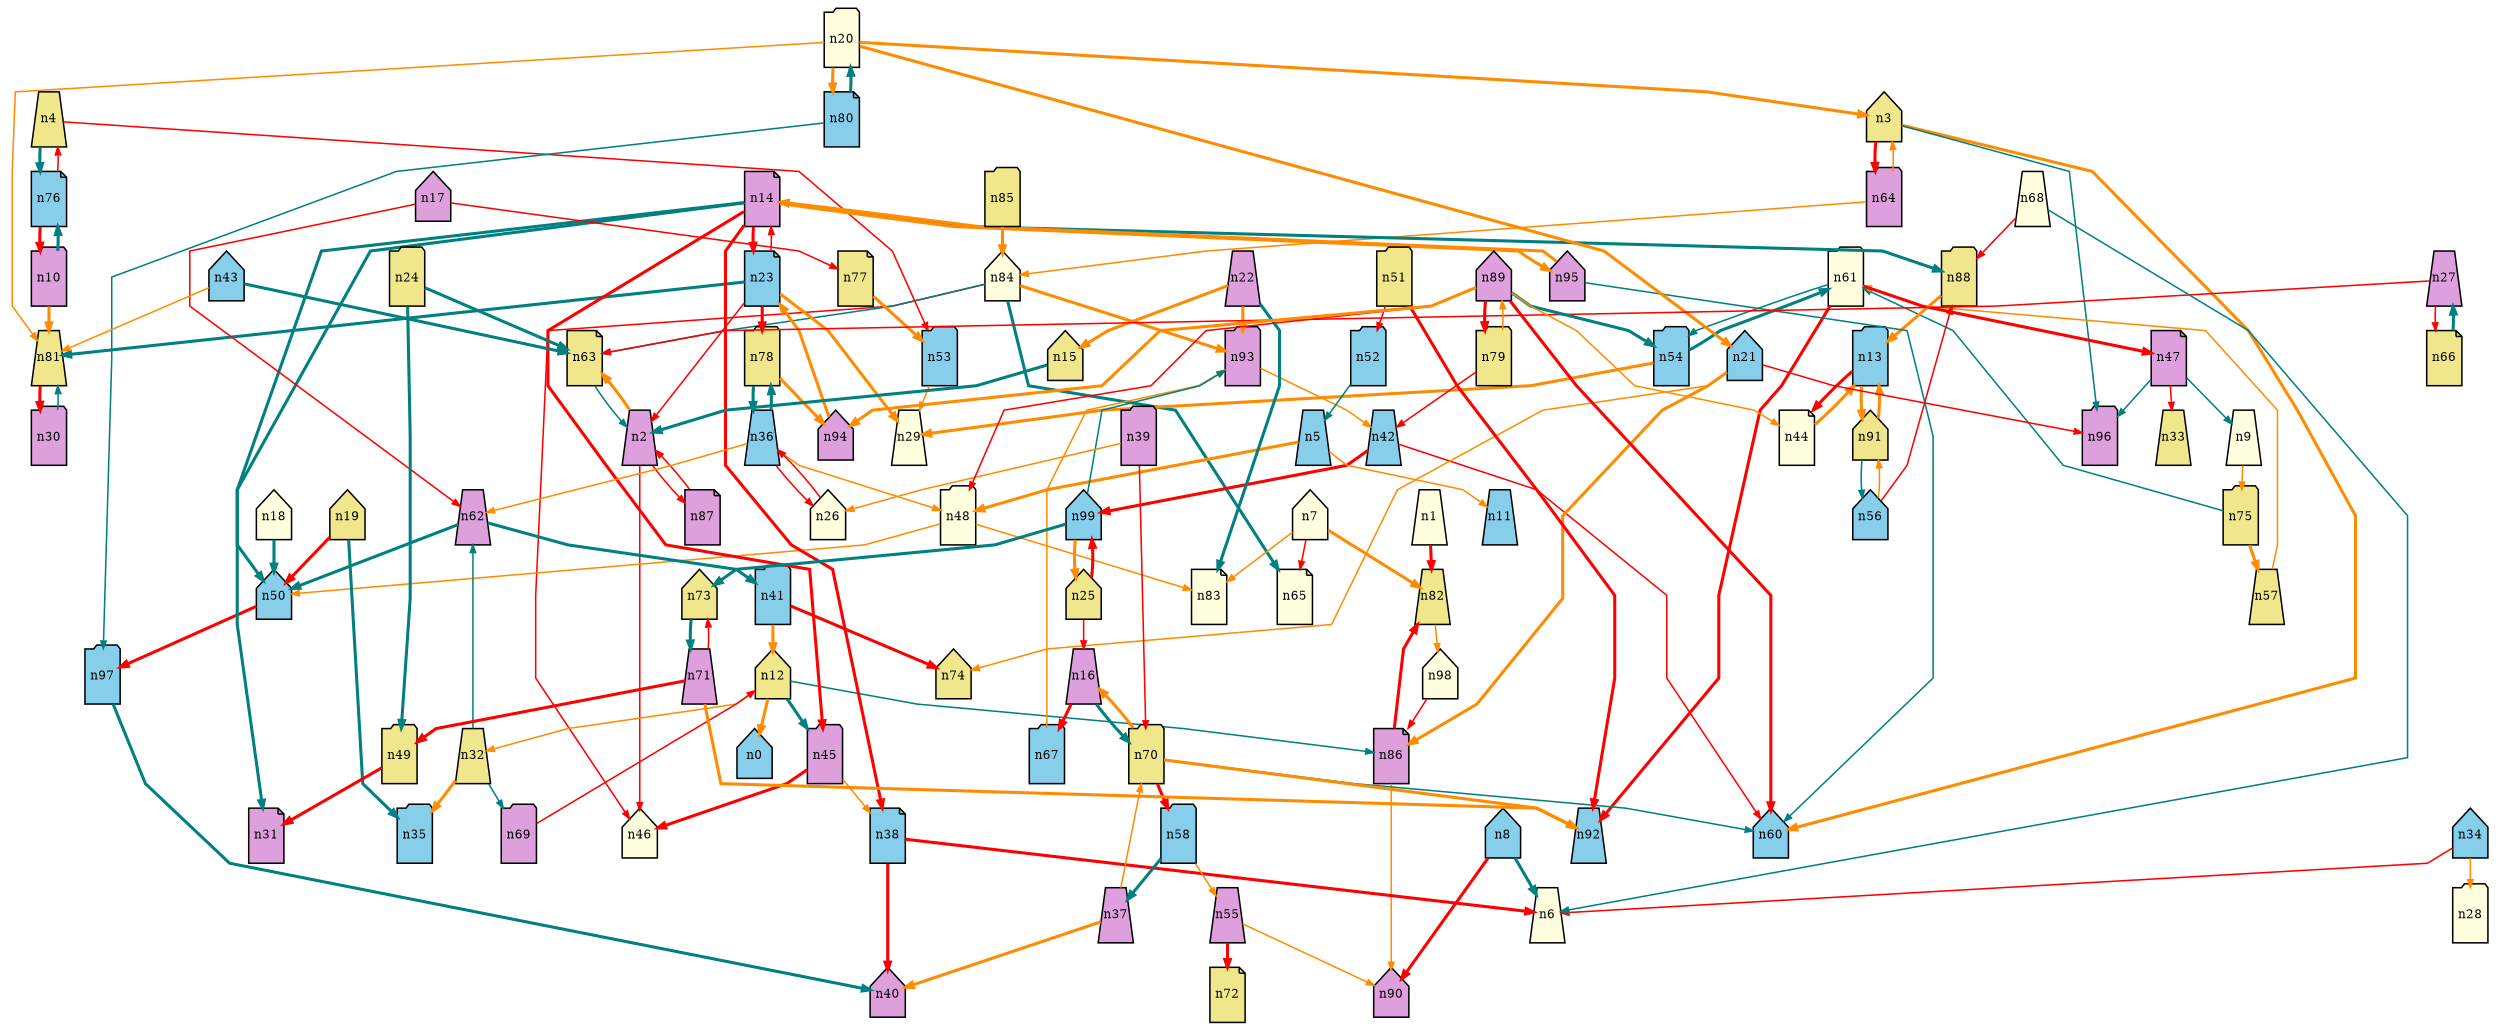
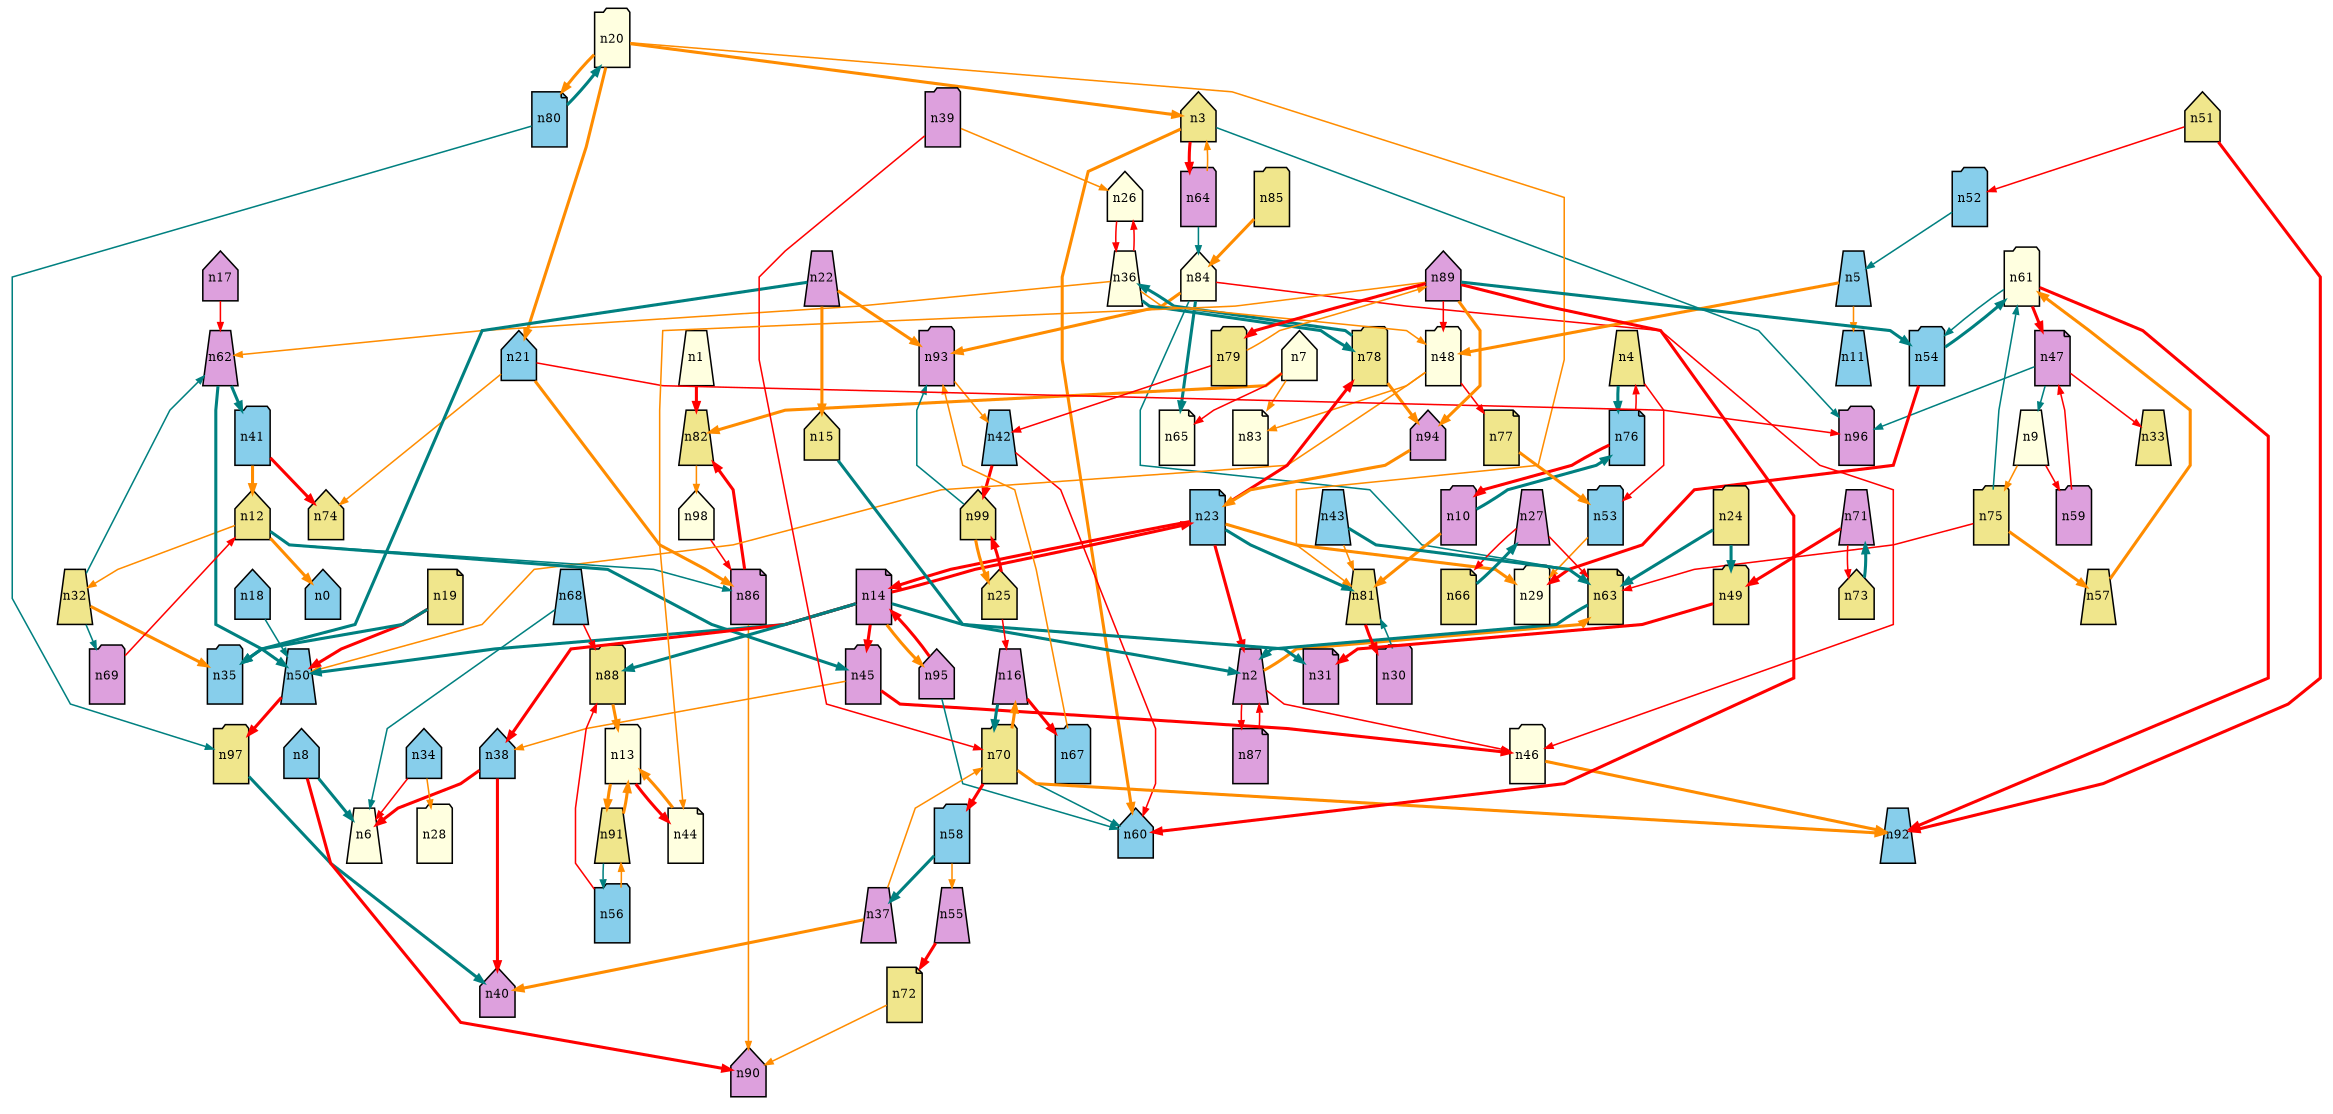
  digraph {
    fontsize=8
    nodesep=0.22
    nodesize=0.32
    ranksep=0.22
    splines=polyline
    node [fillcolor=khaki fixedsize=shape fontsize=8 shape=folder style=filled]
    edge [arrowsize=0.5 color=red style=bold]
    n82 [shape=trapezium width=0.32]
    n98 [fillcolor=lightyellow shape=house width=0.32]
    n86 [fillcolor=plum shape=note width=0.32]
    n90 [fillcolor=plum shape=house width=0.32]
    n1 [fillcolor=lightyellow shape=trapezium width=0.32]
    n2 [fillcolor=plum shape=trapezium width=0.32]
-   n46 [fillcolor=lightyellow shape=house width=0.32]
+   n46 [fillcolor=lightyellow width=0.32]
    n63 [shape=note width=0.32]
    n87 [fillcolor=plum shape=note width=0.32]
    n3 [shape=house width=0.32]
    n60 [fillcolor=skyblue shape=house width=0.32]
    n64 [fillcolor=plum width=0.32]
    n96 [fillcolor=plum width=0.32]
    n84 [fillcolor=lightyellow shape=house width=0.32]
    n65 [fillcolor=lightyellow shape=note width=0.32]
    n93 [fillcolor=plum width=0.32]
    n42 [fillcolor=skyblue shape=trapezium width=0.32]
    n53 [fillcolor=skyblue width=0.32]
-   n29 [fillcolor=lightyellow shape=trapezium width=0.32]
+   n29 [fillcolor=lightyellow width=0.32]
    n4 [shape=trapezium width=0.32]
    n76 [fillcolor=skyblue shape=note width=0.32]
    n10 [fillcolor=plum width=0.32]
    n81 [shape=trapezium width=0.32]
    n5 [fillcolor=skyblue shape=trapezium width=0.32]
    n11 [fillcolor=skyblue shape=trapezium width=0.32]
    n48 [fillcolor=lightyellow width=0.32]
-   n50 [fillcolor=skyblue shape=house width=0.32]
+   n50 [fillcolor=skyblue shape=trapezium width=0.32]
    n83 [fillcolor=lightyellow shape=note width=0.32]
-   n97 [fillcolor=skyblue width=0.32]
+   n97 [width=0.32]
    n40 [fillcolor=plum shape=house width=0.32]
    n7 [fillcolor=lightyellow shape=house width=0.32]
    n8 [fillcolor=skyblue shape=house width=0.32]
    n6 [fillcolor=lightyellow shape=trapezium width=0.32]
    n75 [width=0.32]
    n57 [shape=trapezium width=0.32]
    n61 [fillcolor=lightyellow width=0.32]
    n92 [fillcolor=skyblue shape=trapezium width=0.32]
    n47 [fillcolor=plum shape=note width=0.32]
    n54 [fillcolor=skyblue width=0.32]
    n9 [fillcolor=lightyellow shape=trapezium width=0.32]
    n33 [shape=trapezium width=0.32]
+   n59 [fillcolor=plum width=0.32]
    n30 [fillcolor=plum width=0.32]
    n12 [shape=house width=0.32]
    n0 [fillcolor=skyblue shape=house width=0.32]
    n32 [shape=trapezium width=0.32]
    n45 [fillcolor=plum width=0.32]
    n35 [fillcolor=skyblue width=0.32]
    n62 [fillcolor=plum shape=trapezium width=0.32]
    n69 [fillcolor=plum width=0.32]
-   n38 [fillcolor=skyblue shape=note width=0.32]
+   n38 [fillcolor=skyblue shape=house width=0.32]
    n41 [fillcolor=skyblue width=0.32]
    n74 [shape=house width=0.32]
    n44 [fillcolor=lightyellow shape=note width=0.32]
-   n13 [fillcolor=skyblue width=0.32]
-   n91 [shape=house width=0.32]
-   n56 [fillcolor=skyblue shape=house width=0.32]
+   n13 [fillcolor=lightyellow width=0.32]
+   n91 [shape=trapezium width=0.32]
+   n56 [fillcolor=skyblue width=0.32]
    n88 [width=0.32]
    n23 [fillcolor=skyblue shape=note width=0.32]
    n78 [width=0.32]
    n14 [fillcolor=plum shape=note width=0.32]
    n94 [fillcolor=plum shape=house width=0.32]
-   n36 [fillcolor=skyblue shape=trapezium width=0.32]
+   n36 [fillcolor=lightyellow shape=trapezium width=0.32]
    n31 [fillcolor=plum shape=note width=0.32]
    n95 [fillcolor=plum shape=house width=0.32]
    n26 [fillcolor=lightyellow shape=house width=0.32]
    n15 [shape=house width=0.32]
    n67 [fillcolor=skyblue width=0.32]
-   n99 [fillcolor=skyblue shape=house width=0.32]
+   n99 [shape=house width=0.32]
    n16 [fillcolor=plum shape=trapezium width=0.32]
    n70 [width=0.32]
    n58 [fillcolor=skyblue width=0.32]
    n37 [fillcolor=plum shape=trapezium width=0.32]
    n55 [fillcolor=plum shape=trapezium width=0.32]
    n17 [fillcolor=plum shape=house width=0.32]
    n77 [shape=note width=0.32]
-   n18 [fillcolor=lightyellow shape=house width=0.32]
-   n19 [shape=house width=0.32]
+   n18 [fillcolor=skyblue shape=house width=0.32]
+   n19 [shape=note width=0.32]
    n20 [fillcolor=lightyellow width=0.32]
    n21 [fillcolor=skyblue shape=house width=0.32]
    n80 [fillcolor=skyblue shape=note width=0.32]
    n22 [fillcolor=plum shape=trapezium width=0.32]
    n25 [shape=house width=0.32]
    n73 [shape=house width=0.32]
    n49 [width=0.32]
    n24 [width=0.32]
    n71 [fillcolor=plum shape=trapezium width=0.32]
    n27 [fillcolor=plum shape=trapezium width=0.32]
    n66 [shape=note width=0.32]
    n34 [fillcolor=skyblue shape=house width=0.32]
    n28 [fillcolor=lightyellow width=0.32]
    n39 [fillcolor=plum width=0.32]
    n72 [shape=note width=0.32]
-   n43 [fillcolor=skyblue shape=house width=0.32]
+   n43 [fillcolor=skyblue shape=trapezium width=0.32]
    n52 [fillcolor=skyblue width=0.32]
-   n51 [width=0.32]
-   n68 [fillcolor=lightyellow shape=trapezium width=0.32]
+   n51 [shape=house width=0.32]
+   n68 [fillcolor=skyblue shape=trapezium width=0.32]
    n79 [width=0.32]
    n89 [fillcolor=plum shape=house width=0.32]
    n85 [width=0.32]
    n82 -> n98 [color=darkorange style=solid]
    n98 -> n86 [style=solid]
    n86 -> n82
    n86 -> n90 [color=darkorange style=solid]
    n1 -> n82
    n2 -> n46 [style=solid]
    n2 -> n63 [color=darkorange]
    n2 -> n87 [style=solid]
-   n63 -> n2 [color=teal style=solid]
+   n63 -> n2 [color=teal]
    n87 -> n2 [style=solid]
    n3 -> n60 [color=darkorange]
    n3 -> n64
    n3 -> n96 [color=teal style=solid]
    n64 -> n3 [color=darkorange style=solid]
-   n64 -> n84 [color=darkorange style=solid]
+   n64 -> n84 [color=teal style=solid]
    n84 -> n46 [style=solid]
    n84 -> n63 [color=teal style=solid]
    n84 -> n65 [color=teal]
    n84 -> n93 [color=darkorange]
    n93 -> n42 [color=darkorange style=solid]
    n42 -> n60 [style=solid]
    n42 -> n99
    n53 -> n29 [color=darkorange style=solid]
    n4 -> n53 [style=solid]
    n4 -> n76 [color=teal]
    n76 -> n4 [style=solid]
    n76 -> n10
    n10 -> n76 [color=teal]
    n10 -> n81 [color=darkorange]
    n81 -> n30
    n5 -> n11 [color=darkorange style=solid]
    n5 -> n48 [color=darkorange]
    n48 -> n50 [color=darkorange style=solid]
    n48 -> n83 [color=darkorange style=solid]
    n50 -> n97
    n97 -> n40 [color=teal]
    n7 -> n82 [color=darkorange]
    n7 -> n65 [style=solid]
    n7 -> n83 [color=darkorange style=solid]
    n8 -> n90
    n8 -> n6 [color=teal]
+   n75 -> n63 [style=solid]
    n75 -> n57 [color=darkorange]
    n75 -> n61 [color=teal style=solid]
-   n57 -> n61 [color=darkorange style=solid]
+   n57 -> n61 [color=darkorange]
    n61 -> n92
    n61 -> n47
    n61 -> n54 [color=teal style=solid]
    n47 -> n96 [color=teal style=solid]
    n47 -> n9 [color=teal style=solid]
    n47 -> n33 [style=solid]
-   n54 -> n29 [color=darkorange]
+   n54 -> n29
    n54 -> n61 [color=teal]
    n9 -> n75 [color=darkorange style=solid]
+   n9 -> n59 [style=solid]
+   n59 -> n47 [style=solid]
    n30 -> n81 [color=teal style=solid]
    n12 -> n86 [color=teal style=solid]
    n12 -> n0 [color=darkorange]
    n12 -> n32 [color=darkorange style=solid]
    n12 -> n45 [color=teal]
    n32 -> n35 [color=darkorange]
    n32 -> n62 [color=teal style=solid]
    n32 -> n69 [color=teal style=solid]
    n45 -> n46
    n45 -> n38 [color=darkorange style=solid]
    n62 -> n50 [color=teal]
    n62 -> n41 [color=teal]
    n69 -> n12 [style=solid]
    n38 -> n40
    n38 -> n6
    n41 -> n12 [color=darkorange]
    n41 -> n74
    n44 -> n13 [color=darkorange]
    n13 -> n44
    n13 -> n91 [color=darkorange]
    n91 -> n13 [color=darkorange]
    n91 -> n56 [color=teal style=solid]
    n56 -> n91 [color=darkorange style=solid]
    n56 -> n88 [style=solid]
    n88 -> n13 [color=darkorange]
-   n23 -> n2 [style=solid]
+   n23 -> n2
    n23 -> n29 [color=darkorange]
    n23 -> n81 [color=teal]
    n23 -> n78
-   n23 -> n14 [style=solid]
+   n23 -> n14
    n78 -> n94 [color=darkorange]
    n78 -> n36 [color=teal]
    n14 -> n50 [color=teal]
    n14 -> n45
    n14 -> n38
    n14 -> n88 [color=teal]
    n14 -> n23
    n14 -> n31 [color=teal]
    n14 -> n95 [color=darkorange]
    n94 -> n23 [color=darkorange]
    n36 -> n48 [color=darkorange style=solid]
    n36 -> n62 [color=darkorange style=solid]
    n36 -> n78 [color=teal]
    n36 -> n26 [style=solid]
    n95 -> n60 [color=teal style=solid]
-   n95 -> n14 [color=darkorange]
+   n95 -> n14
    n26 -> n36 [style=solid]
    n15 -> n2 [color=teal]
    n67 -> n93 [color=darkorange style=solid]
    n99 -> n93 [color=teal style=solid]
    n99 -> n25 [color=darkorange]
-   n99 -> n73 [color=teal]
    n16 -> n67
    n16 -> n70 [color=teal]
    n70 -> n60 [color=teal style=solid]
    n70 -> n92 [color=darkorange]
    n70 -> n16 [color=darkorange]
    n70 -> n58
    n58 -> n37 [color=teal]
    n58 -> n55 [color=darkorange style=solid]
    n37 -> n40 [color=darkorange]
    n37 -> n70 [color=darkorange style=solid]
    n55 -> n72
    n17 -> n62 [style=solid]
-   n17 -> n77 [style=solid]
+   n48 -> n77 [style=solid]
    n77 -> n53 [color=darkorange]
-   n18 -> n50 [color=teal]
+   n18 -> n50 [color=teal style=solid]
    n19 -> n50
    n19 -> n35 [color=teal]
    n20 -> n3 [color=darkorange]
    n20 -> n81 [color=darkorange style=solid]
    n20 -> n21 [color=darkorange]
    n20 -> n80 [color=darkorange]
    n21 -> n86 [color=darkorange]
    n21 -> n96 [style=solid]
    n21 -> n74 [color=darkorange style=solid]
    n80 -> n97 [color=teal style=solid]
    n80 -> n20 [color=teal]
    n22 -> n93 [color=darkorange]
-   n22 -> n83 [color=teal]
+   n22 -> n35 [color=teal]
    n22 -> n15 [color=darkorange]
    n25 -> n99
    n25 -> n16 [style=solid]
    n73 -> n71 [color=teal]
    n49 -> n31
    n24 -> n63 [color=teal]
    n24 -> n49 [color=teal]
-   n71 -> n92 [color=darkorange]
+   n46 -> n92 [color=darkorange]
    n71 -> n73 [style=solid]
    n71 -> n49
    n27 -> n63 [style=solid]
    n27 -> n66 [style=solid]
    n66 -> n27 [color=teal]
    n34 -> n6 [style=solid]
    n34 -> n28 [color=darkorange style=solid]
    n39 -> n26 [color=darkorange style=solid]
    n39 -> n70 [style=solid]
-   n55 -> n90 [color=darkorange style=solid]
+   n72 -> n90 [color=darkorange style=solid]
    n43 -> n63 [color=teal]
    n43 -> n81 [color=darkorange style=solid]
    n52 -> n5 [color=teal style=solid]
    n51 -> n92
    n51 -> n52 [style=solid]
    n68 -> n6 [color=teal style=solid]
    n68 -> n88 [style=solid]
    n79 -> n42 [style=solid]
    n79 -> n89 [color=darkorange style=solid]
    n89 -> n60
    n89 -> n48 [style=solid]
    n89 -> n54 [color=teal]
    n89 -> n44 [color=darkorange style=solid]
    n89 -> n94 [color=darkorange]
    n89 -> n79
    n85 -> n84 [color=darkorange]
  }
